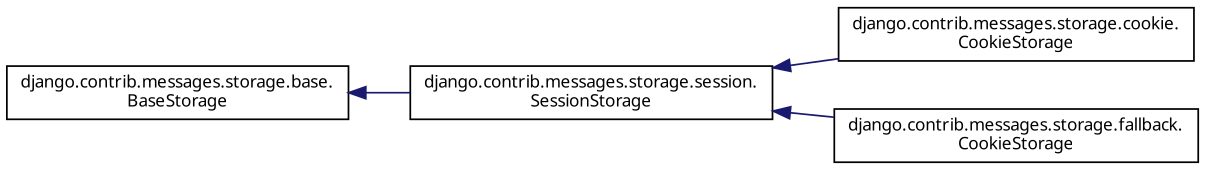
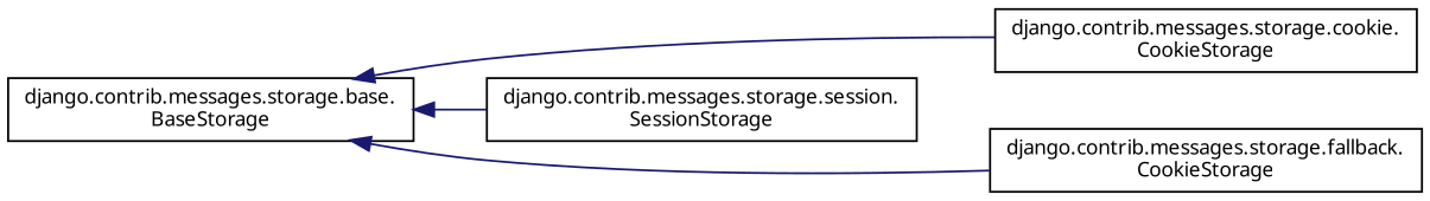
  digraph {
    fontname="Noto Sans"
    rankdir=LR
    node [color=black fillcolor=white fontname="Noto Sans" fontsize=10 shape=record style=filled]
    edge [color=midnightblue dir=back fontname="Noto Sans" fontsize=10 labelfontname=Helvetica labelfontsize=10 style=solid]
    n1 [height=0.2 label="django.contrib.messages.storage.base.\lBaseStorage" width=0.4]
    n2 [height=0.2 label="django.contrib.messages.storage.cookie.\lCookieStorage" width=0.4]
    n3 [height=0.2 label="django.contrib.messages.storage.fallback.\lCookieStorage" width=0.4]
    n4 [height=0.2 label="django.contrib.messages.storage.session.\lSessionStorage" width=0.4]
-   n4 -> n2
-   n4 -> n3
+   n1 -> n2
+   n1 -> n3
    n1 -> n4
  }
